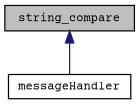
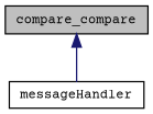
  digraph {
    rankdir=TB
    fontname="Courier Prime"
    node [color=black fontname="Courier Prime" fontsize=10 shape=record style=filled]
-   n1 [fillcolor=grey75 fontcolor=black height=0.2 label=string_compare width=0.4]
+   n1 [fillcolor=grey75 fontcolor=black height=0.2 label=compare_compare width=0.4]
    n2 [fillcolor=white height=0.2 label=messageHandler width=0.4]
    n1 -> n2 [color=midnightblue dir=back fontname="Courier Prime" fontsize=10 labelfontname=Helvetica labelfontsize=10 style=solid]
  }
